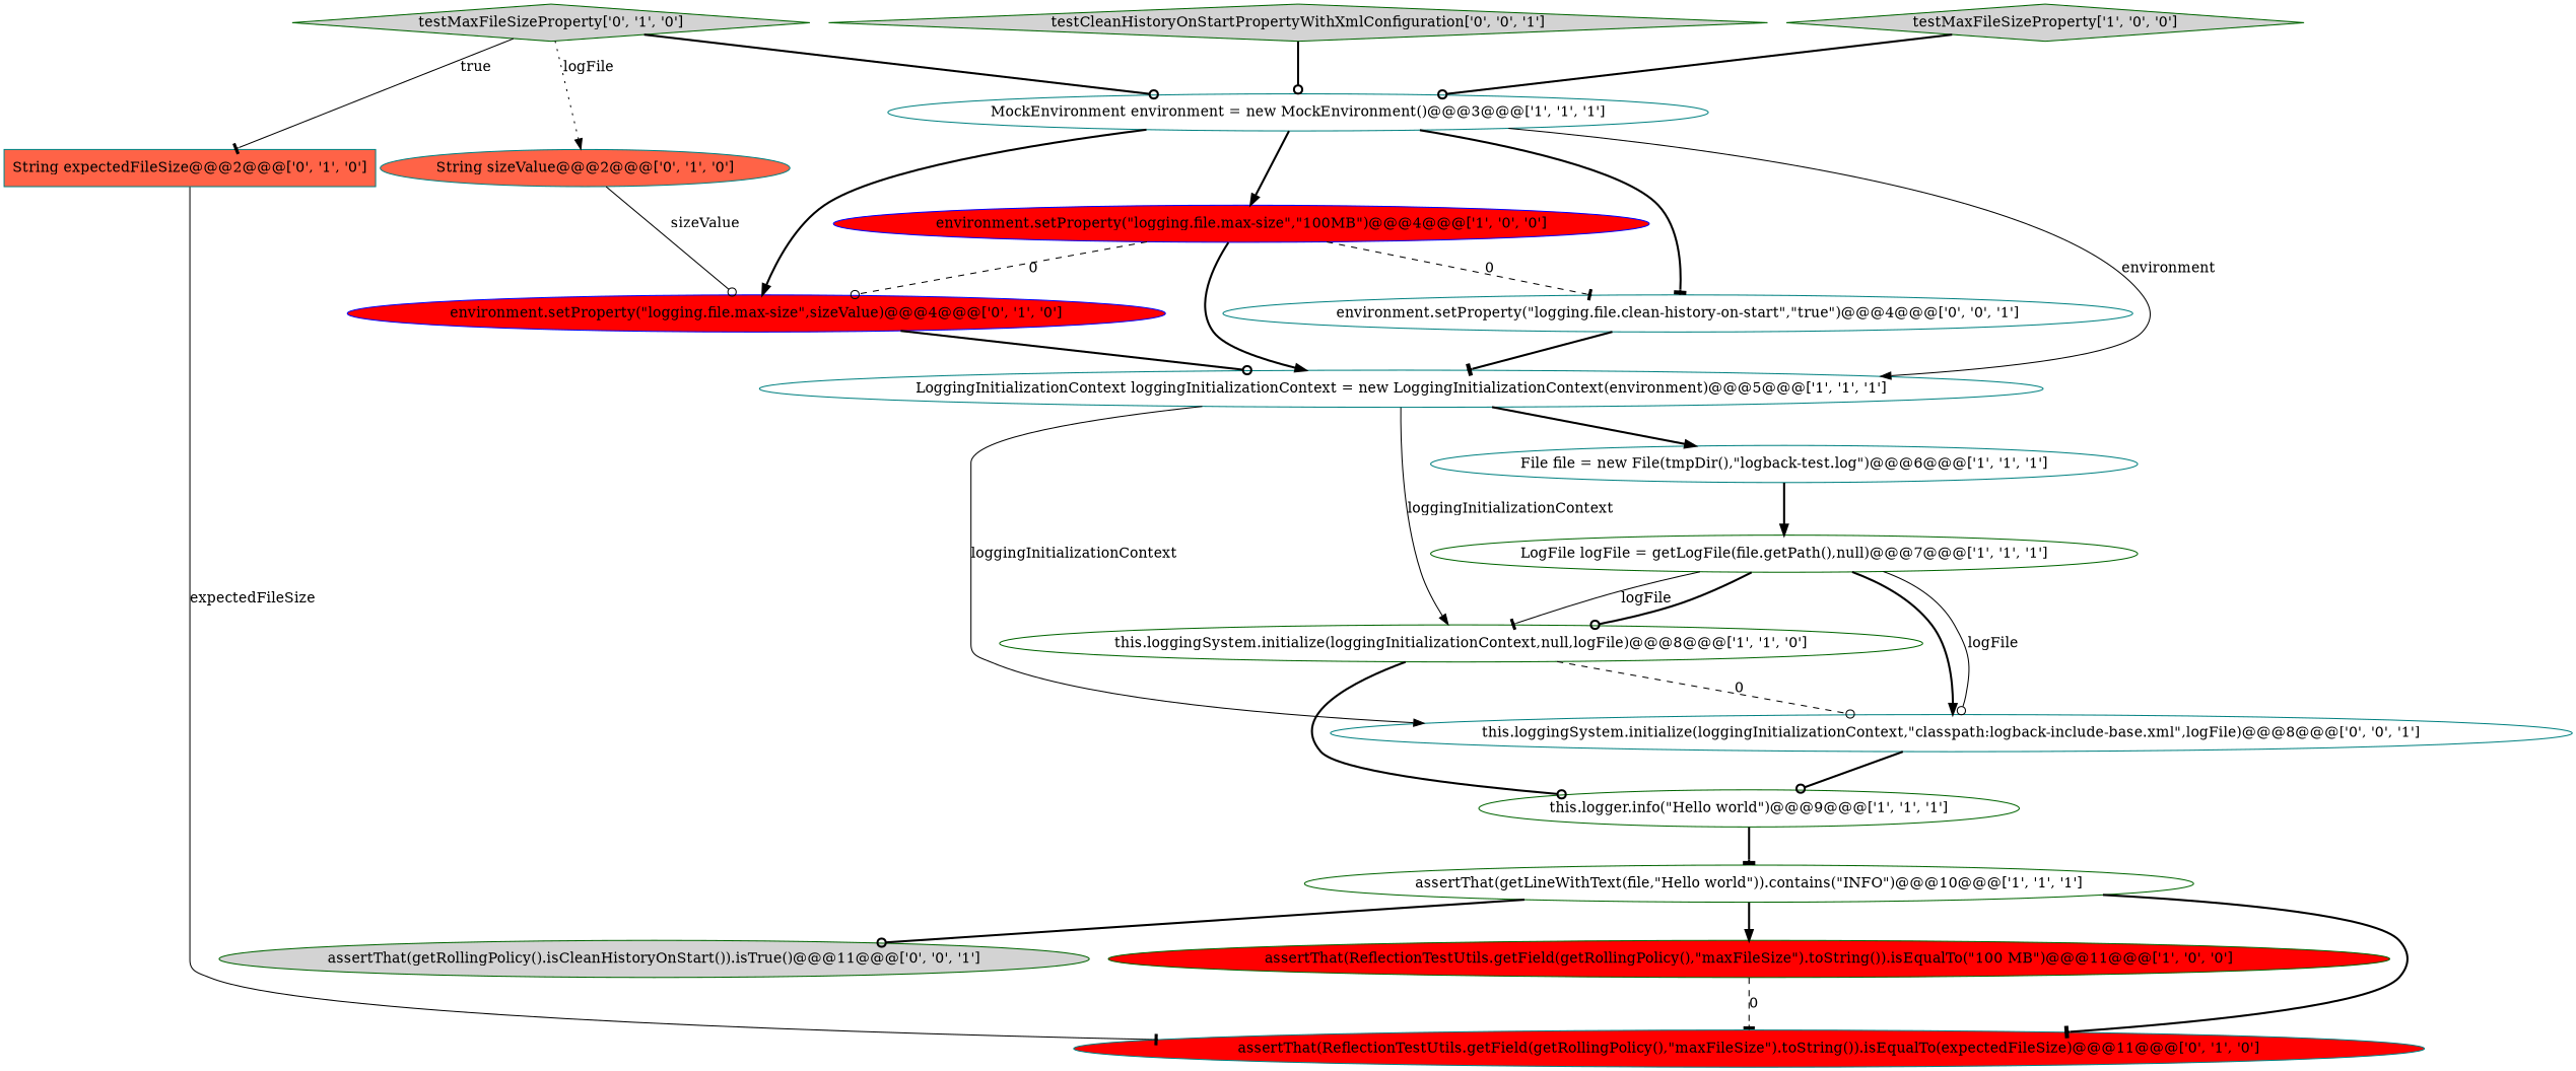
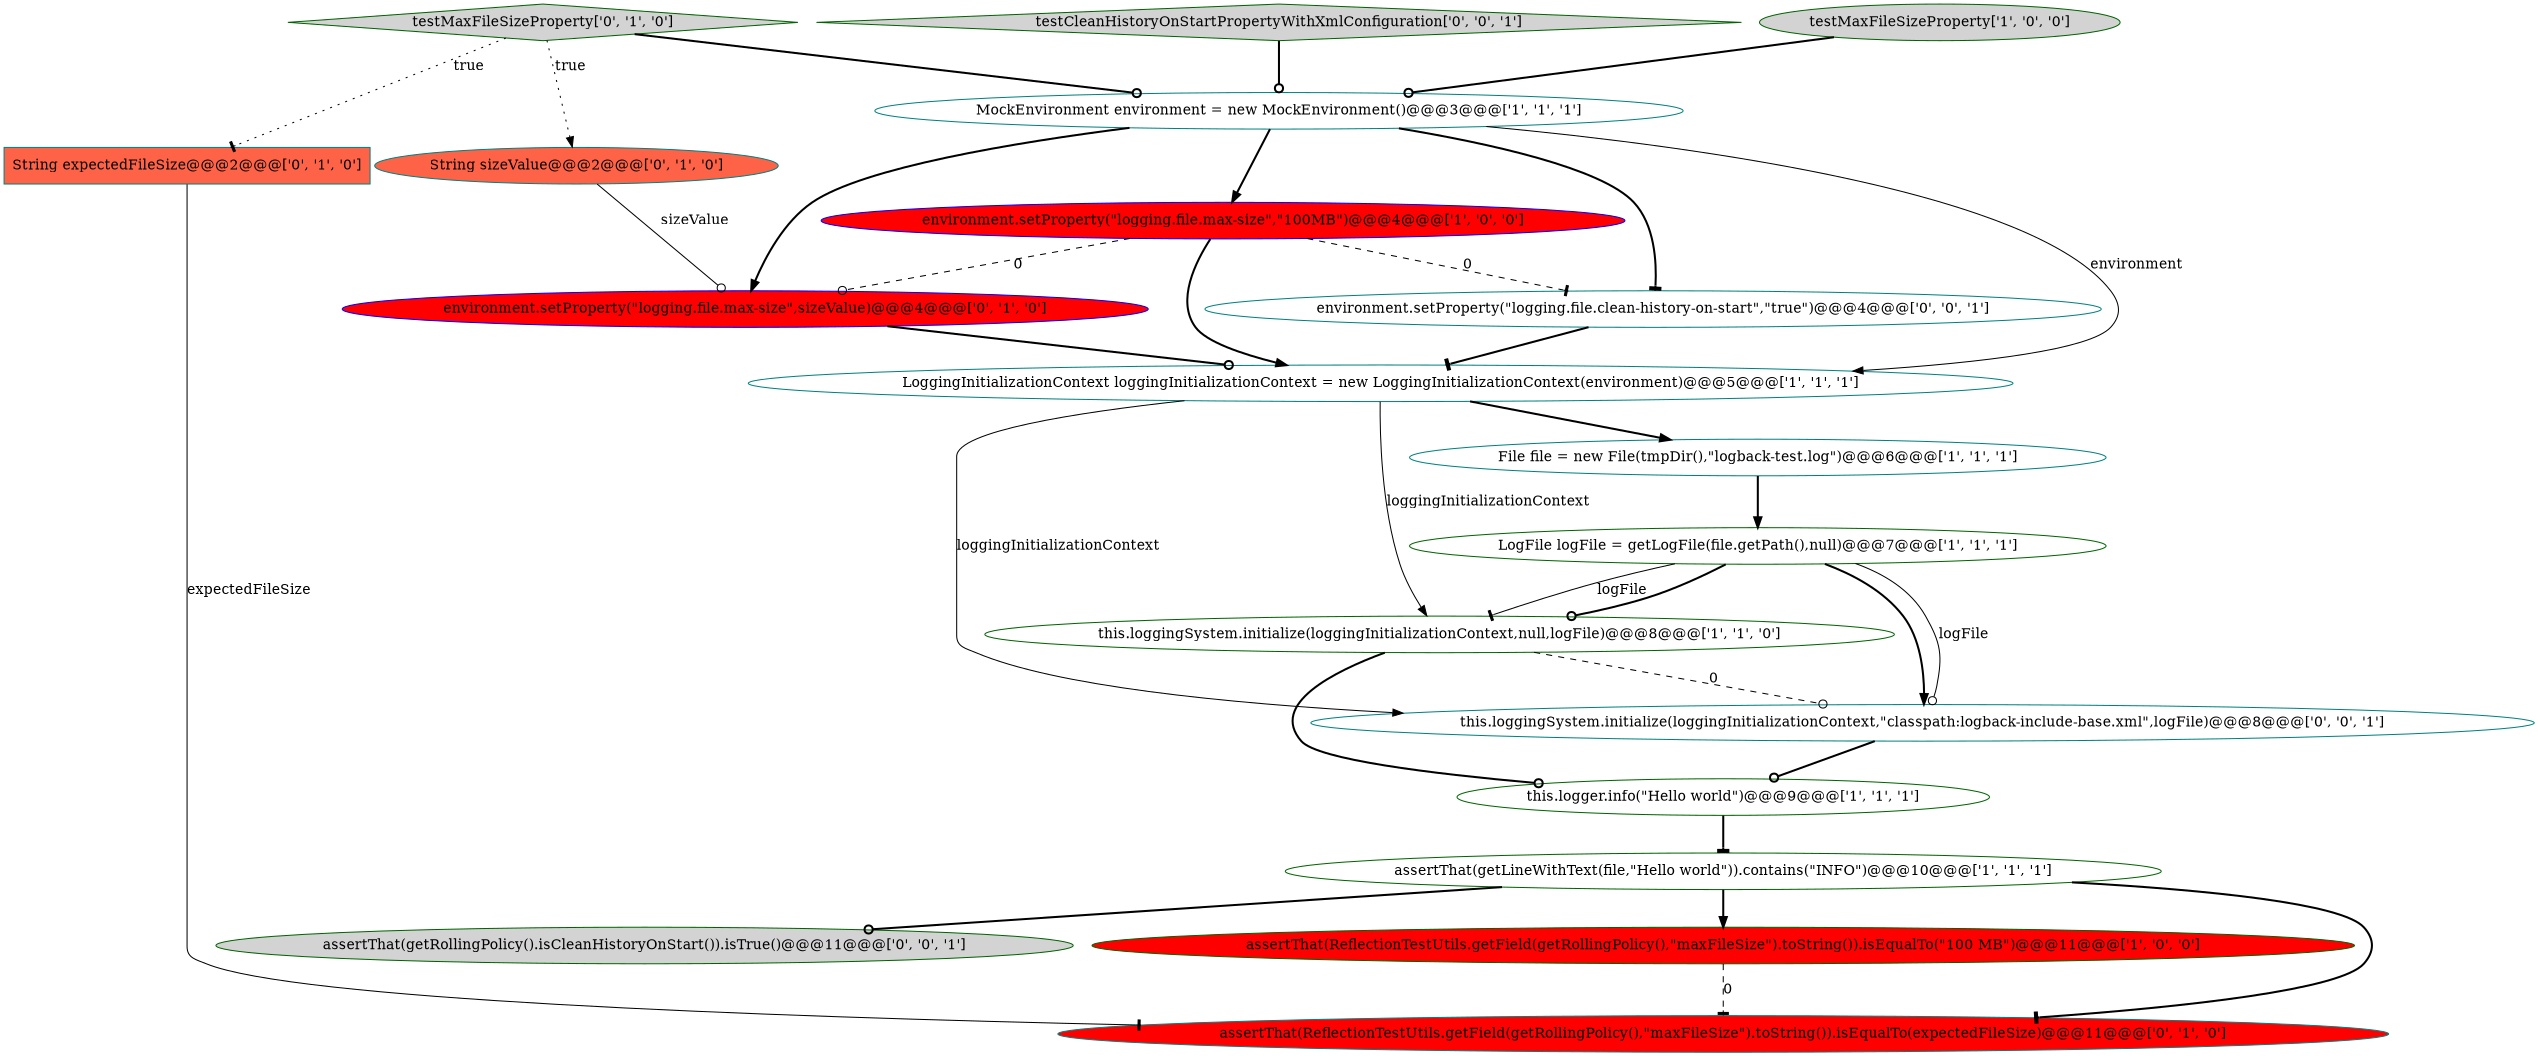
  digraph {
    node [color=darkgreen fillcolor=white shape=ellipse style=filled]
    edge [arrowhead=odot style=bold]
    n1 [label="this.loggingSystem.initialize(loggingInitializationContext,null,logFile)@@@8@@@['1', '1', '0']"]
    n2 [color=teal label="this.loggingSystem.initialize(loggingInitializationContext,\"classpath:logback-include-base.xml\",logFile)@@@8@@@['0', '0', '1']"]
    n3 [label="this.logger.info(\"Hello world\")@@@9@@@['1', '1', '1']"]
    n4 [label="assertThat(getLineWithText(file,\"Hello world\")).contains(\"INFO\")@@@10@@@['1', '1', '1']"]
    n5 [color=teal fillcolor=tomato label="String sizeValue@@@2@@@['0', '1', '0']"]
    n6 [color=blue fillcolor=red label="environment.setProperty(\"logging.file.max-size\",sizeValue)@@@4@@@['0', '1', '0']"]
    n7 [color=teal label="LoggingInitializationContext loggingInitializationContext = new LoggingInitializationContext(environment)@@@5@@@['1', '1', '1']"]
    n8 [fillcolor=red label="assertThat(ReflectionTestUtils.getField(getRollingPolicy(),\"maxFileSize\").toString()).isEqualTo(\"100 MB\")@@@11@@@['1', '0', '0']"]
    n9 [fillcolor=lightgray label="assertThat(getRollingPolicy().isCleanHistoryOnStart()).isTrue()@@@11@@@['0', '0', '1']"]
    n10 [color=teal fillcolor=red label="assertThat(ReflectionTestUtils.getField(getRollingPolicy(),\"maxFileSize\").toString()).isEqualTo(expectedFileSize)@@@11@@@['0', '1', '0']"]
    n11 [fillcolor=lightgray label="testCleanHistoryOnStartPropertyWithXmlConfiguration['0', '0', '1']" shape=diamond]
    n12 [color=teal label="MockEnvironment environment = new MockEnvironment()@@@3@@@['1', '1', '1']"]
    n13 [color=blue fillcolor=red label="environment.setProperty(\"logging.file.max-size\",\"100MB\")@@@4@@@['1', '0', '0']"]
    n14 [color=teal label="environment.setProperty(\"logging.file.clean-history-on-start\",\"true\")@@@4@@@['0', '0', '1']"]
    n15 [color=teal label="File file = new File(tmpDir(),\"logback-test.log\")@@@6@@@['1', '1', '1']"]
    n16 [label="LogFile logFile = getLogFile(file.getPath(),null)@@@7@@@['1', '1', '1']"]
-   n17 [fillcolor=lightgray label="testMaxFileSizeProperty['1', '0', '0']" shape=diamond]
+   n17 [fillcolor=lightgray label="testMaxFileSizeProperty['1', '0', '0']"]
    n18 [fillcolor=lightgray label="testMaxFileSizeProperty['0', '1', '0']" shape=diamond]
    n19 [color=teal fillcolor=tomato label="String expectedFileSize@@@2@@@['0', '1', '0']" shape=box]
    n1 -> n2 [label=0 style=dashed]
    n1 -> n3
    n2 -> n3
    n3 -> n4 [arrowhead=tee]
    n4 -> n8 [arrowhead=normal]
    n4 -> n9
    n4 -> n10 [arrowhead=tee]
    n5 -> n6 [label=sizeValue style=solid]
    n6 -> n7
    n7 -> n1 [arrowhead=normal label=loggingInitializationContext style=solid]
    n7 -> n2 [arrowhead=normal label=loggingInitializationContext style=solid]
    n7 -> n15 [arrowhead=normal]
    n8 -> n10 [arrowhead=tee label=0 style=dashed]
    n11 -> n12
    n12 -> n6 [arrowhead=normal]
    n12 -> n7 [arrowhead=normal label=environment style=solid]
    n12 -> n13 [arrowhead=normal]
    n12 -> n14 [arrowhead=tee]
    n13 -> n6 [label=0 style=dashed]
    n13 -> n7 [arrowhead=normal]
    n13 -> n14 [arrowhead=tee label=0 style=dashed]
    n14 -> n7 [arrowhead=tee]
    n15 -> n16 [arrowhead=normal]
    n16 -> n1 [arrowhead=tee label=logFile style=solid]
    n16 -> n1
    n16 -> n2 [arrowhead=normal]
    n16 -> n2 [label=logFile style=solid]
    n17 -> n12
-   n18 -> n5 [arrowhead=normal label=logFile style=dotted]
+   n18 -> n5 [arrowhead=normal label=true style=dotted]
    n18 -> n12
-   n18 -> n19 [arrowhead=tee label=true style=solid]
+   n18 -> n19 [arrowhead=tee label=true style=dotted]
    n19 -> n10 [arrowhead=tee label=expectedFileSize style=solid]
  }
